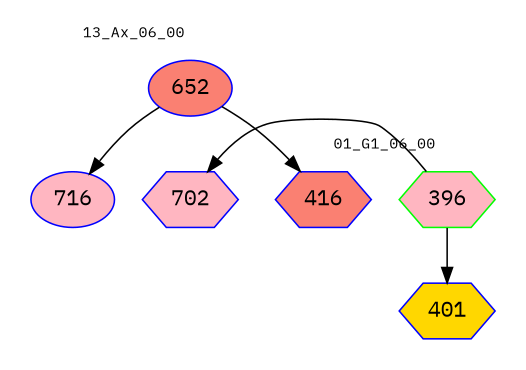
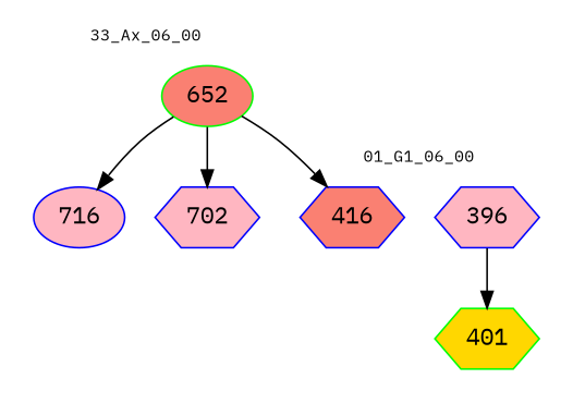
  digraph {
    fontname="IBM Plex Mono"
    node [color=blue fillcolor=lightpink fontname="IBM Plex Mono" shape=hexagon style=filled]
    edge [color=black fontname="IBM Plex Mono"]
-   n1 [fillcolor=salmon label=652 shape=ellipse]
+   n1 [color=green fillcolor=salmon label=652 shape=ellipse]
    n2 [label=716 shape=ellipse]
    n3 [label=702]
-   n4 [color=green label=396]
+   n4 [label=396]
    n5 [fillcolor=salmon label=416]
-   n6 [fillcolor=gold label=401]
+   n6 [color=green fillcolor=gold label=401]
    subgraph cluster_1 {
      color=white
      fontsize=10
-     label="13_Ax_06_00"
+     label="33_Ax_06_00"
      n1
      n2
      n3
    }
    subgraph cluster_2 {
      color=white
      fontsize=10
      label="01_G1_06_00"
      n4
      n5
      n6
    }
    n1 -> n2
-   n4 -> n3
+   n1 -> n3
    n1 -> n5
    n4 -> n6
  }
